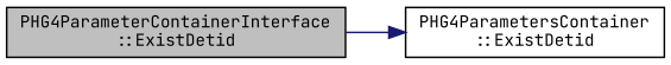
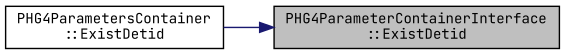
  digraph {
    rankdir=LR
    fontname="JetBrains Mono"
    node [color=black fontname="JetBrains Mono" fontsize=10 shape=record]
    n1 [fillcolor=grey75 fontcolor=black height=0.2 label="PHG4ParameterContainerInterface\l::ExistDetid" style=filled width=0.4]
    n2 [height=0.2 label="PHG4ParametersContainer\l::ExistDetid" width=0.4]
-   n1 -> n2 [color=midnightblue fontname="JetBrains Mono" fontsize=10 labelfontname=FreeSans labelfontsize=10 style=solid]
+   n2 -> n1 [color=midnightblue fontname="JetBrains Mono" fontsize=10 labelfontname=FreeSans labelfontsize=10 style=solid]
  }
